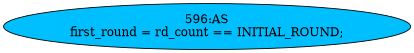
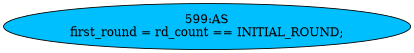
  strict digraph {
-   n1 [ast="<pyverilog.vparser.ast.Assign object at 0x7fd1e8d9c290>" def_var="['first_round']" fillcolor=deepskyblue label="596:AS\nfirst_round = rd_count == INITIAL_ROUND;" statements="[]" style=filled typ=Assign use_var="['rd_count', 'INITIAL_ROUND']"]
+   n1 [ast="<pyverilog.vparser.ast.Assign object at 0x7fd1e8d9c290>" def_var="['first_round']" fillcolor=deepskyblue label="599:AS\nfirst_round = rd_count == INITIAL_ROUND;" statements="[]" style=filled typ=Assign use_var="['rd_count', 'INITIAL_ROUND']"]
  }
